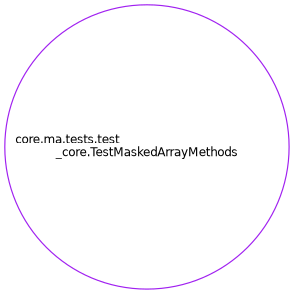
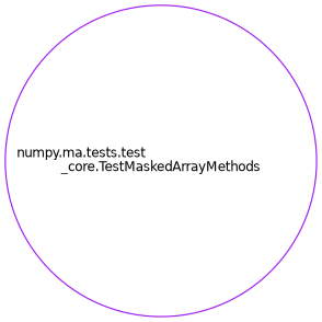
  digraph {
    rankdir=LR
-   n1 [color=purple fillcolor=white fontname=Helvetica fontsize=10 height=0.2 label="core.ma.tests.test\l_core.TestMaskedArrayMethods" shape=circle style=filled width=0.4]
+   n1 [color=purple fillcolor=white fontname=Helvetica fontsize=10 height=0.2 label="numpy.ma.tests.test\l_core.TestMaskedArrayMethods" shape=circle style=filled width=0.4]
  }
